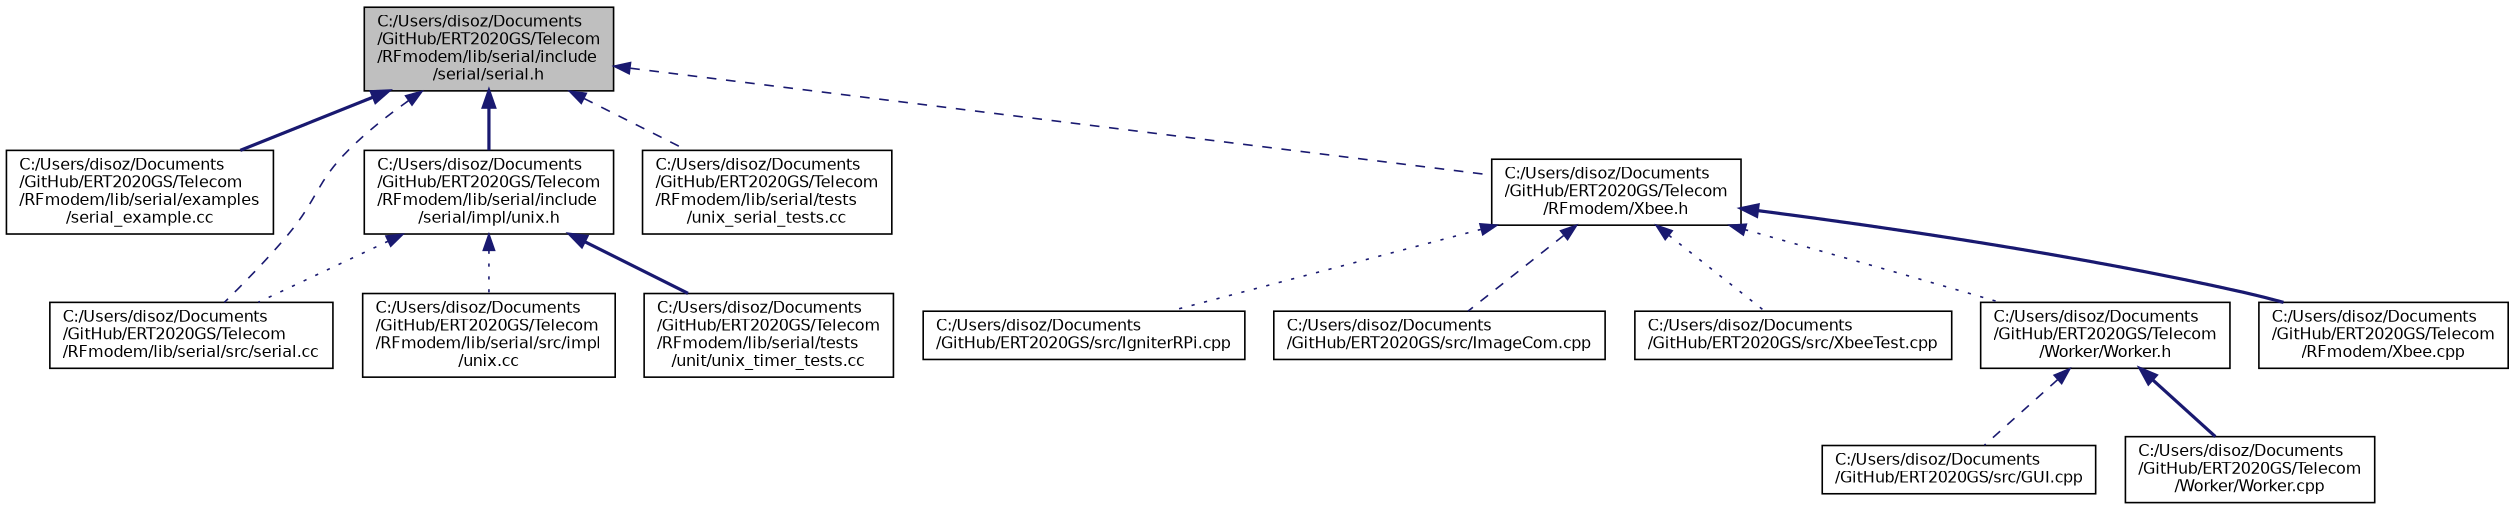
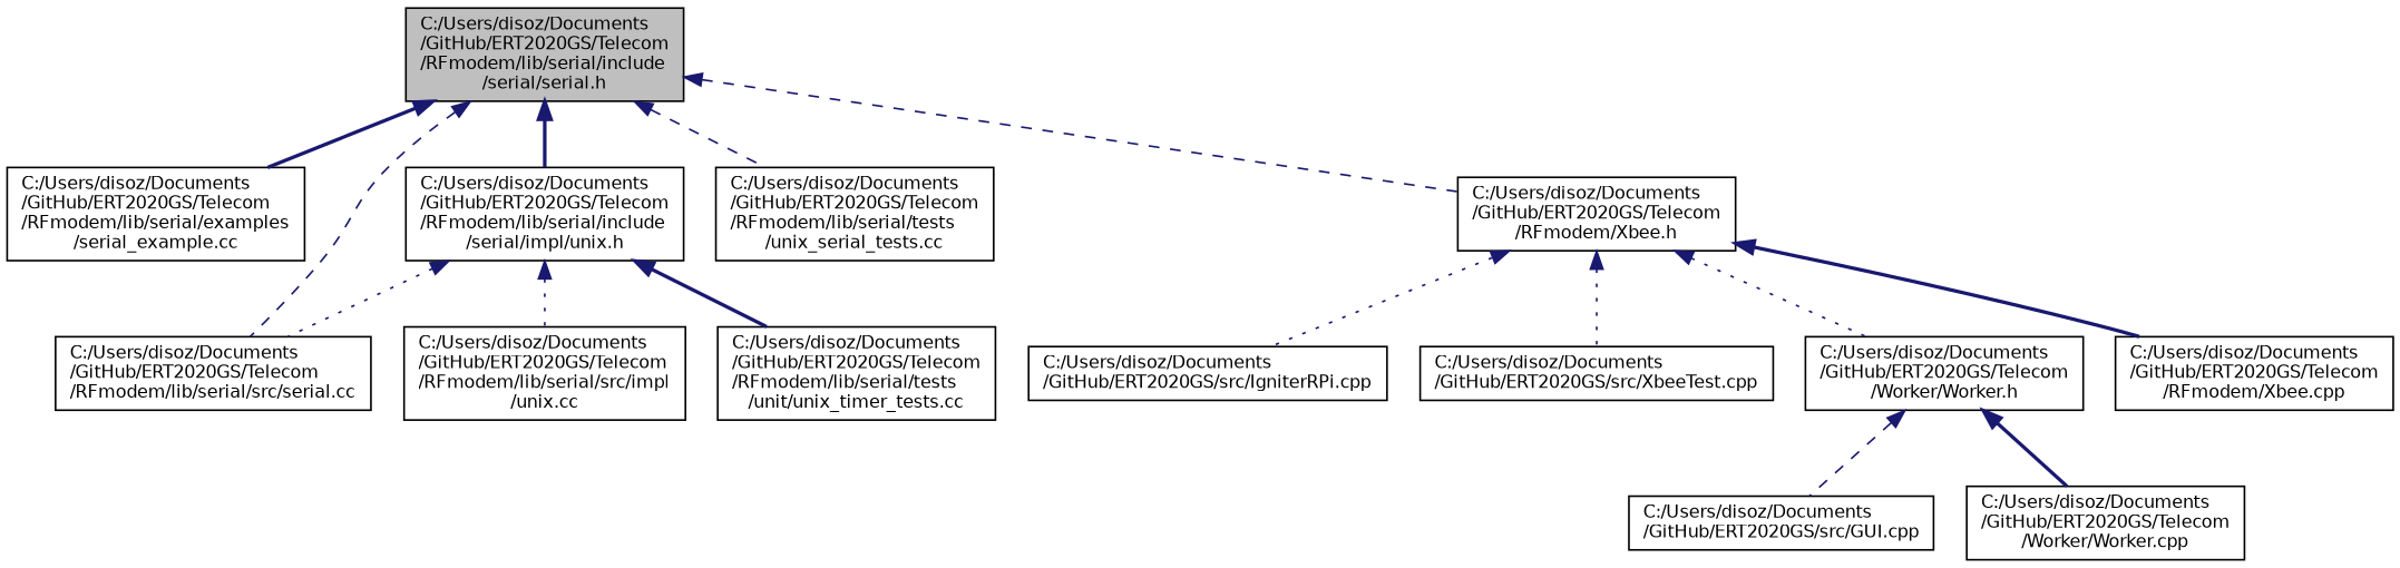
  digraph {
    node [color=black fillcolor=white fontname=Helvetica fontsize=10 shape=record style=filled]
    edge [color=midnightblue dir=back fontname=Helvetica fontsize=10 labelfontname=Helvetica labelfontsize=10 style=bold]
    n1 [fillcolor=grey75 fontcolor=black height=0.2 label="C:/Users/disoz/Documents\l/GitHub/ERT2020GS/Telecom\l/RFmodem/lib/serial/include\l/serial/serial.h" width=0.4]
    n2 [height=0.2 label="C:/Users/disoz/Documents\l/GitHub/ERT2020GS/Telecom\l/RFmodem/lib/serial/examples\l/serial_example.cc" width=0.4]
    n3 [height=0.2 label="C:/Users/disoz/Documents\l/GitHub/ERT2020GS/Telecom\l/RFmodem/lib/serial/include\l/serial/impl/unix.h" width=0.4]
    n4 [height=0.2 label="C:/Users/disoz/Documents\l/GitHub/ERT2020GS/Telecom\l/RFmodem/lib/serial/src/serial.cc" width=0.4]
    n5 [height=0.2 label="C:/Users/disoz/Documents\l/GitHub/ERT2020GS/Telecom\l/RFmodem/lib/serial/tests\l/unix_serial_tests.cc" width=0.4]
    n6 [height=0.2 label="C:/Users/disoz/Documents\l/GitHub/ERT2020GS/Telecom\l/RFmodem/Xbee.h" width=0.4]
    n7 [height=0.2 label="C:/Users/disoz/Documents\l/GitHub/ERT2020GS/Telecom\l/RFmodem/lib/serial/src/impl\l/unix.cc" width=0.4]
    n8 [height=0.2 label="C:/Users/disoz/Documents\l/GitHub/ERT2020GS/Telecom\l/RFmodem/lib/serial/tests\l/unit/unix_timer_tests.cc" width=0.4]
    n9 [height=0.2 label="C:/Users/disoz/Documents\l/GitHub/ERT2020GS/src/IgniterRPi.cpp" width=0.4]
-   n10 [height=0.2 label="C:/Users/disoz/Documents\l/GitHub/ERT2020GS/src/ImageCom.cpp" width=0.4]
    n11 [height=0.2 label="C:/Users/disoz/Documents\l/GitHub/ERT2020GS/src/XbeeTest.cpp" width=0.4]
    n12 [height=0.2 label="C:/Users/disoz/Documents\l/GitHub/ERT2020GS/Telecom\l/Worker/Worker.h" width=0.4]
    n13 [height=0.2 label="C:/Users/disoz/Documents\l/GitHub/ERT2020GS/Telecom\l/RFmodem/Xbee.cpp" width=0.4]
    n14 [height=0.2 label="C:/Users/disoz/Documents\l/GitHub/ERT2020GS/src/GUI.cpp" width=0.4]
    n15 [height=0.2 label="C:/Users/disoz/Documents\l/GitHub/ERT2020GS/Telecom\l/Worker/Worker.cpp" width=0.4]
    n1 -> n2
    n1 -> n3
    n1 -> n4 [style=dashed]
    n1 -> n5 [style=dashed]
    n1 -> n6 [style=dashed]
    n3 -> n4 [style=dotted]
    n3 -> n7 [style=dotted]
    n3 -> n8
    n6 -> n9 [style=dotted]
-   n6 -> n10 [style=dashed]
    n6 -> n11 [style=dotted]
    n6 -> n12 [style=dotted]
    n6 -> n13
    n12 -> n14 [style=dashed]
    n12 -> n15
  }
